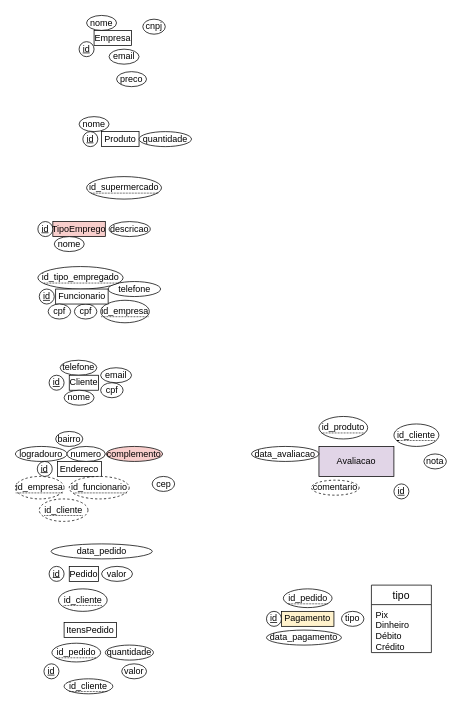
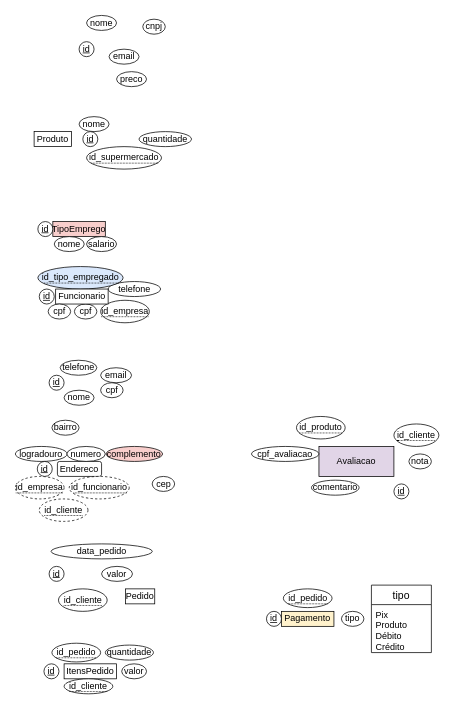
  <mxCell id="0" />
  <mxCell id="1" parent="0" />
  <mxCell id="2" value="id" style="ellipse;whiteSpace=wrap;html=1;align=center;fontStyle=4;" vertex="1" parent="1"><mxGeometry x="105" y="55" width="20" height="20" as="geometry" /></mxCell>
  <mxCell id="3" value="nome" style="ellipse;whiteSpace=wrap;html=1;align=center;" vertex="1" parent="1"><mxGeometry x="115" y="20" width="40" height="20" as="geometry" /></mxCell>
  <mxCell id="4" value="cnpj" style="ellipse;whiteSpace=wrap;html=1;align=center;" vertex="1" parent="1"><mxGeometry x="190" y="25" width="30" height="20" as="geometry" /></mxCell>
  <mxCell id="5" value="email" style="ellipse;whiteSpace=wrap;html=1;align=center;" vertex="1" parent="1"><mxGeometry x="145" y="65" width="40" height="20" as="geometry" /></mxCell>
- <mxCell id="6" value="Produto" style="whiteSpace=wrap;html=1;align=center;" vertex="1" parent="1"><mxGeometry x="135" y="175" width="50" height="20" as="geometry" /></mxCell>
- <mxCell id="7" value="Empresa" style="whiteSpace=wrap;html=1;align=center;" vertex="1" parent="1"><mxGeometry x="125" y="40" width="50" height="20" as="geometry" /></mxCell>
+ <mxCell id="6" value="Produto" style="whiteSpace=wrap;html=1;align=center;" vertex="1" parent="1"><mxGeometry x="45" y="175" width="50" height="20" as="geometry" /></mxCell>
  <mxCell id="8" value="id" style="ellipse;whiteSpace=wrap;html=1;align=center;fontStyle=4;" vertex="1" parent="1"><mxGeometry x="110" y="175" width="20" height="20" as="geometry" /></mxCell>
  <mxCell id="9" value="nome" style="ellipse;whiteSpace=wrap;html=1;align=center;" vertex="1" parent="1"><mxGeometry x="105" y="155" width="40" height="20" as="geometry" /></mxCell>
  <mxCell id="10" value="preco" style="ellipse;whiteSpace=wrap;html=1;align=center;" vertex="1" parent="1"><mxGeometry x="155" y="95" width="40" height="20" as="geometry" /></mxCell>
  <mxCell id="11" value="quantidade" style="ellipse;whiteSpace=wrap;html=1;align=center;" vertex="1" parent="1"><mxGeometry x="185" y="175" width="70" height="20" as="geometry" /></mxCell>
- <mxCell id="12" value="&lt;span style=&quot;border-bottom: 1px dotted&quot;&gt;id_supermercado&lt;/span&gt;" style="ellipse;whiteSpace=wrap;html=1;align=center;" vertex="1" parent="1"><mxGeometry x="115" y="235" width="100" height="30" as="geometry" /></mxCell>
+ <mxCell id="12" value="&lt;span style=&quot;border-bottom: 1px dotted&quot;&gt;id_supermercado&lt;/span&gt;" style="ellipse;whiteSpace=wrap;html=1;align=center;" vertex="1" parent="1"><mxGeometry x="115" y="195" width="100" height="30" as="geometry" /></mxCell>
  <mxCell id="13" value="TipoEmprego" style="whiteSpace=wrap;html=1;align=center;fillColor=#f8cecc;" vertex="1" parent="1"><mxGeometry x="70" y="295" width="70" height="20" as="geometry" /></mxCell>
  <mxCell id="14" value="id" style="ellipse;whiteSpace=wrap;html=1;align=center;fontStyle=4;" vertex="1" parent="1"><mxGeometry x="50" y="295" width="20" height="20" as="geometry" /></mxCell>
  <mxCell id="15" value="nome" style="ellipse;whiteSpace=wrap;html=1;align=center;" vertex="1" parent="1"><mxGeometry x="71.88" y="315" width="40" height="20" as="geometry" /></mxCell>
  <mxCell id="16" value="cpf" style="ellipse;whiteSpace=wrap;html=1;align=center;" vertex="1" parent="1"><mxGeometry x="98.75" y="405" width="30" height="20" as="geometry" /></mxCell>
  <mxCell id="17" value="telefone" style="ellipse;whiteSpace=wrap;html=1;align=center;" vertex="1" parent="1"><mxGeometry x="143.75" y="375" width="70" height="20" as="geometry" /></mxCell>
  <mxCell id="18" value="&lt;span style=&quot;border-bottom: 1px dotted&quot;&gt;id_empresa&lt;/span&gt;" style="ellipse;whiteSpace=wrap;html=1;align=center;" vertex="1" parent="1"><mxGeometry x="133.75" y="400" width="65" height="30" as="geometry" /></mxCell>
- <mxCell id="19" value="&lt;span style=&quot;border-bottom: 1px dotted&quot;&gt;id_tipo_empregado&lt;/span&gt;" style="ellipse;whiteSpace=wrap;html=1;align=center;" vertex="1" parent="1"><mxGeometry x="50" y="355" width="113.75" height="30" as="geometry" /></mxCell>
+ <mxCell id="19" value="&lt;span style=&quot;border-bottom: 1px dotted&quot;&gt;id_tipo_empregado&lt;/span&gt;" style="ellipse;whiteSpace=wrap;html=1;align=center;fillColor=#dae8fc;" vertex="1" parent="1"><mxGeometry x="50" y="355" width="113.75" height="30" as="geometry" /></mxCell>
  <mxCell id="20" value="Funcionario" style="whiteSpace=wrap;html=1;align=center;" vertex="1" parent="1"><mxGeometry x="73.75" y="385" width="70" height="20" as="geometry" /></mxCell>
  <mxCell id="21" value="id" style="ellipse;whiteSpace=wrap;html=1;align=center;fontStyle=4;" vertex="1" parent="1"><mxGeometry x="51.88" y="385" width="20" height="20" as="geometry" /></mxCell>
  <mxCell id="22" value="cpf" style="ellipse;whiteSpace=wrap;html=1;align=center;" vertex="1" parent="1"><mxGeometry x="63.75" y="405" width="30" height="20" as="geometry" /></mxCell>
- <mxCell id="24" value="descricao" style="ellipse;whiteSpace=wrap;html=1;align=center;" vertex="1" parent="1"><mxGeometry x="145" y="295" width="55" height="20" as="geometry" /></mxCell>
+ <mxCell id="23" value="salario" style="ellipse;whiteSpace=wrap;html=1;align=center;" vertex="1" parent="1"><mxGeometry x="115" y="315" width="40" height="20" as="geometry" /></mxCell>
  <mxCell id="25" value="cpf" style="ellipse;whiteSpace=wrap;html=1;align=center;" vertex="1" parent="1"><mxGeometry x="133.75" y="510" width="30" height="20" as="geometry" /></mxCell>
  <mxCell id="26" value="telefone" style="ellipse;whiteSpace=wrap;html=1;align=center;" vertex="1" parent="1"><mxGeometry x="79.69" y="480" width="49.06" height="20" as="geometry" /></mxCell>
- <mxCell id="27" value="Cliente" style="whiteSpace=wrap;html=1;align=center;" vertex="1" parent="1"><mxGeometry x="91.88" y="500" width="39.06" height="20" as="geometry" /></mxCell>
  <mxCell id="28" value="id" style="ellipse;whiteSpace=wrap;html=1;align=center;fontStyle=4;" vertex="1" parent="1"><mxGeometry x="65" y="500" width="20" height="20" as="geometry" /></mxCell>
  <mxCell id="29" value="nome" style="ellipse;whiteSpace=wrap;html=1;align=center;" vertex="1" parent="1"><mxGeometry x="85" y="520" width="40" height="20" as="geometry" /></mxCell>
  <mxCell id="30" value="email" style="ellipse;whiteSpace=wrap;html=1;align=center;" vertex="1" parent="1"><mxGeometry x="133.75" y="490" width="41.25" height="20" as="geometry" /></mxCell>
  <mxCell id="31" value="cep" style="ellipse;whiteSpace=wrap;html=1;align=center;" vertex="1" parent="1"><mxGeometry x="202.5" y="635" width="30" height="20" as="geometry" /></mxCell>
  <mxCell id="32" value="logradouro" style="ellipse;whiteSpace=wrap;html=1;align=center;" vertex="1" parent="1"><mxGeometry x="20" y="595" width="69.06" height="20" as="geometry" /></mxCell>
- <mxCell id="33" value="Endereco" style="whiteSpace=wrap;html=1;align=center;" vertex="1" parent="1"><mxGeometry x="76.1" y="615" width="58.9" height="20" as="geometry" /></mxCell>
+ <mxCell id="33" value="Endereco" style="whiteSpace=wrap;html=1;align=center;rounded=1;" vertex="1" parent="1"><mxGeometry x="76.1" y="615" width="58.9" height="20" as="geometry" /></mxCell>
  <mxCell id="34" value="id" style="ellipse;whiteSpace=wrap;html=1;align=center;fontStyle=4;" vertex="1" parent="1"><mxGeometry x="49.22" y="615" width="20" height="20" as="geometry" /></mxCell>
  <mxCell id="35" value="complemento" style="ellipse;whiteSpace=wrap;html=1;align=center;fillColor=#f8cecc;" vertex="1" parent="1"><mxGeometry x="141.1" y="595" width="75.31" height="20" as="geometry" /></mxCell>
  <mxCell id="36" value="numero" style="ellipse;whiteSpace=wrap;html=1;align=center;" vertex="1" parent="1"><mxGeometry x="88.75" y="595" width="51.25" height="20" as="geometry" /></mxCell>
- <mxCell id="37" value="bairro" style="ellipse;whiteSpace=wrap;html=1;align=center;" vertex="1" parent="1"><mxGeometry x="73.75" y="575" width="36.25" height="20" as="geometry" /></mxCell>
+ <mxCell id="37" value="bairro" style="ellipse;whiteSpace=wrap;html=1;align=center;" vertex="1" parent="1"><mxGeometry x="68.75" y="560" width="36.25" height="20" as="geometry" /></mxCell>
  <mxCell id="38" value="&lt;span style=&quot;border-bottom: 1px dotted&quot;&gt;id_empresa&lt;/span&gt;" style="ellipse;whiteSpace=wrap;html=1;align=center;dashed=1;" vertex="1" parent="1"><mxGeometry x="20" y="635" width="65" height="30" as="geometry" /></mxCell>
  <mxCell id="39" value="&lt;span style=&quot;border-bottom: 1px dotted&quot;&gt;id_cliente&lt;/span&gt;" style="ellipse;whiteSpace=wrap;html=1;align=center;dashed=1;" vertex="1" parent="1"><mxGeometry x="51.88" y="665" width="65" height="30" as="geometry" /></mxCell>
  <mxCell id="40" value="&lt;span style=&quot;border-bottom: 1px dotted&quot;&gt;id_funcionario&lt;/span&gt;" style="ellipse;whiteSpace=wrap;html=1;align=center;dashed=1;" vertex="1" parent="1"><mxGeometry x="91.88" y="635" width="80" height="30" as="geometry" /></mxCell>
  <mxCell id="41" value="data_pedido" style="ellipse;whiteSpace=wrap;html=1;align=center;" vertex="1" parent="1"><mxGeometry x="67.66" y="725" width="135" height="20" as="geometry" /></mxCell>
- <mxCell id="42" value="Pedido" style="whiteSpace=wrap;html=1;align=center;" vertex="1" parent="1"><mxGeometry x="91.88" y="755" width="39.06" height="20" as="geometry" /></mxCell>
+ <mxCell id="42" value="Pedido" style="whiteSpace=wrap;html=1;align=center;" vertex="1" parent="1"><mxGeometry x="166.88" y="785" width="39.06" height="20" as="geometry" /></mxCell>
  <mxCell id="43" value="id" style="ellipse;whiteSpace=wrap;html=1;align=center;fontStyle=4;" vertex="1" parent="1"><mxGeometry x="65" y="755" width="20" height="20" as="geometry" /></mxCell>
  <mxCell id="44" value="valor" style="ellipse;whiteSpace=wrap;html=1;align=center;" vertex="1" parent="1"><mxGeometry x="135" y="755" width="41.25" height="20" as="geometry" /></mxCell>
  <mxCell id="45" value="&lt;span style=&quot;border-bottom: 1px dotted&quot;&gt;id_cliente&lt;/span&gt;" style="ellipse;whiteSpace=wrap;html=1;align=center;" vertex="1" parent="1"><mxGeometry x="77.5" y="785" width="65" height="30" as="geometry" /></mxCell>
  <mxCell id="46" value="quantidade" style="ellipse;whiteSpace=wrap;html=1;align=center;" vertex="1" parent="1"><mxGeometry x="140" y="860" width="64.21" height="20" as="geometry" /></mxCell>
- <mxCell id="47" value="ItensPedido" style="whiteSpace=wrap;html=1;align=center;" vertex="1" parent="1"><mxGeometry x="85.01" y="830" width="69.99" height="20" as="geometry" /></mxCell>
+ <mxCell id="47" value="ItensPedido" style="whiteSpace=wrap;html=1;align=center;" vertex="1" parent="1"><mxGeometry x="85.01" y="885" width="69.99" height="20" as="geometry" /></mxCell>
  <mxCell id="48" value="id" style="ellipse;whiteSpace=wrap;html=1;align=center;fontStyle=4;" vertex="1" parent="1"><mxGeometry x="58.13" y="885" width="20" height="20" as="geometry" /></mxCell>
  <mxCell id="49" value="valor" style="ellipse;whiteSpace=wrap;html=1;align=center;" vertex="1" parent="1"><mxGeometry x="161.88" y="885" width="33.12" height="20" as="geometry" /></mxCell>
  <mxCell id="50" value="&lt;span style=&quot;border-bottom: 1px dotted&quot;&gt;id_cliente&lt;/span&gt;" style="ellipse;whiteSpace=wrap;html=1;align=center;" vertex="1" parent="1"><mxGeometry x="85.01" y="905" width="65" height="20" as="geometry" /></mxCell>
  <mxCell id="51" value="&lt;span style=&quot;border-bottom: 1px dotted&quot;&gt;id_pedido&lt;/span&gt;" style="ellipse;whiteSpace=wrap;html=1;align=center;" vertex="1" parent="1"><mxGeometry x="68.75" y="857.5" width="65" height="25" as="geometry" /></mxCell>
  <mxCell id="52" value="Pagamento" style="whiteSpace=wrap;html=1;align=center;fillColor=#fff2cc;" vertex="1" parent="1"><mxGeometry x="375" y="815" width="69.99" height="20" as="geometry" /></mxCell>
  <mxCell id="53" value="&lt;span style=&quot;border-bottom: 1px dotted&quot;&gt;id_pedido&lt;/span&gt;" style="ellipse;whiteSpace=wrap;html=1;align=center;" vertex="1" parent="1"><mxGeometry x="377.5" y="785" width="65" height="25" as="geometry" /></mxCell>
  <mxCell id="54" value="id" style="ellipse;whiteSpace=wrap;html=1;align=center;fontStyle=4;" vertex="1" parent="1"><mxGeometry x="355" y="815" width="20" height="20" as="geometry" /></mxCell>
- <mxCell id="55" value="data_pagamento" style="ellipse;whiteSpace=wrap;html=1;align=center;" vertex="1" parent="1"><mxGeometry x="355" y="840" width="100" height="20" as="geometry" /></mxCell>
  <mxCell id="56" value="tipo" style="ellipse;whiteSpace=wrap;html=1;align=center;" vertex="1" parent="1"><mxGeometry x="455" y="815" width="30" height="20" as="geometry" /></mxCell>
  <mxCell id="57" value="tipo" style="swimlane;fontStyle=0;childLayout=stackLayout;horizontal=1;startSize=26;horizontalStack=0;resizeParent=1;resizeParentMax=0;resizeLast=0;collapsible=1;marginBottom=0;align=center;fontSize=14;" vertex="1" parent="1"><mxGeometry x="495" y="780" width="80" height="90" as="geometry"><mxRectangle x="520" y="865" width="60" height="30" as="alternateBounds" /></mxGeometry></mxCell>
- <mxCell id="58" value="Pix&lt;div&gt;Dinheiro&lt;/div&gt;&lt;div&gt;Débito&lt;/div&gt;&lt;div&gt;Crédito&lt;/div&gt;" style="text;strokeColor=none;fillColor=none;spacingLeft=4;spacingRight=4;overflow=hidden;rotatable=0;points=[[0,0.5],[1,0.5]];portConstraint=eastwest;fontSize=12;whiteSpace=wrap;html=1;" vertex="1" parent="57"><mxGeometry y="26" width="80" height="64" as="geometry" /></mxCell>
+ <mxCell id="58" value="Pix&lt;div&gt;Produto&lt;/div&gt;&lt;div&gt;Débito&lt;/div&gt;&lt;div&gt;Crédito&lt;/div&gt;" style="text;strokeColor=none;fillColor=none;spacingLeft=4;spacingRight=4;overflow=hidden;rotatable=0;points=[[0,0.5],[1,0.5]];portConstraint=eastwest;fontSize=12;whiteSpace=wrap;html=1;" vertex="1" parent="57"><mxGeometry y="26" width="80" height="64" as="geometry" /></mxCell>
  <mxCell id="59" value="Avaliacao" style="whiteSpace=wrap;html=1;align=center;fillColor=#e1d5e7;" vertex="1" parent="1"><mxGeometry x="425" y="595" width="100" height="40" as="geometry" /></mxCell>
- <mxCell id="60" value="&lt;span style=&quot;border-bottom: 1px dotted&quot;&gt;id_produto&lt;/span&gt;" style="ellipse;whiteSpace=wrap;html=1;align=center;" vertex="1" parent="1"><mxGeometry x="425" y="555" width="65" height="30" as="geometry" /></mxCell>
+ <mxCell id="60" value="&lt;span style=&quot;border-bottom: 1px dotted&quot;&gt;id_produto&lt;/span&gt;" style="ellipse;whiteSpace=wrap;html=1;align=center;" vertex="1" parent="1"><mxGeometry x="395" y="555" width="65" height="30" as="geometry" /></mxCell>
  <mxCell id="61" value="&lt;span style=&quot;border-bottom: 1px dotted&quot;&gt;id_cliente&lt;/span&gt;" style="ellipse;whiteSpace=wrap;html=1;align=center;" vertex="1" parent="1"><mxGeometry x="525" y="565" width="60" height="30" as="geometry" /></mxCell>
- <mxCell id="62" value="nota" style="ellipse;whiteSpace=wrap;html=1;align=center;" vertex="1" parent="1"><mxGeometry x="565" y="605" width="30" height="20" as="geometry" /></mxCell>
- <mxCell id="63" value="comentario" style="ellipse;whiteSpace=wrap;html=1;align=center;dashed=1;" vertex="1" parent="1"><mxGeometry x="415" y="640" width="63.59" height="20" as="geometry" /></mxCell>
- <mxCell id="64" value="data_avaliacao" style="ellipse;whiteSpace=wrap;html=1;align=center;" vertex="1" parent="1"><mxGeometry x="335" y="595" width="90" height="20" as="geometry" /></mxCell>
+ <mxCell id="62" value="nota" style="ellipse;whiteSpace=wrap;html=1;align=center;" vertex="1" parent="1"><mxGeometry x="545" y="605" width="30" height="20" as="geometry" /></mxCell>
+ <mxCell id="63" value="comentario" style="ellipse;whiteSpace=wrap;html=1;align=center;" vertex="1" parent="1"><mxGeometry x="415" y="640" width="63.59" height="20" as="geometry" /></mxCell>
+ <mxCell id="64" value="cpf_avaliacao" style="ellipse;whiteSpace=wrap;html=1;align=center;" vertex="1" parent="1"><mxGeometry x="335" y="595" width="90" height="20" as="geometry" /></mxCell>
  <mxCell id="65" value="id" style="ellipse;whiteSpace=wrap;html=1;align=center;fontStyle=4;" vertex="1" parent="1"><mxGeometry x="525" y="645" width="20" height="20" as="geometry" /></mxCell>
